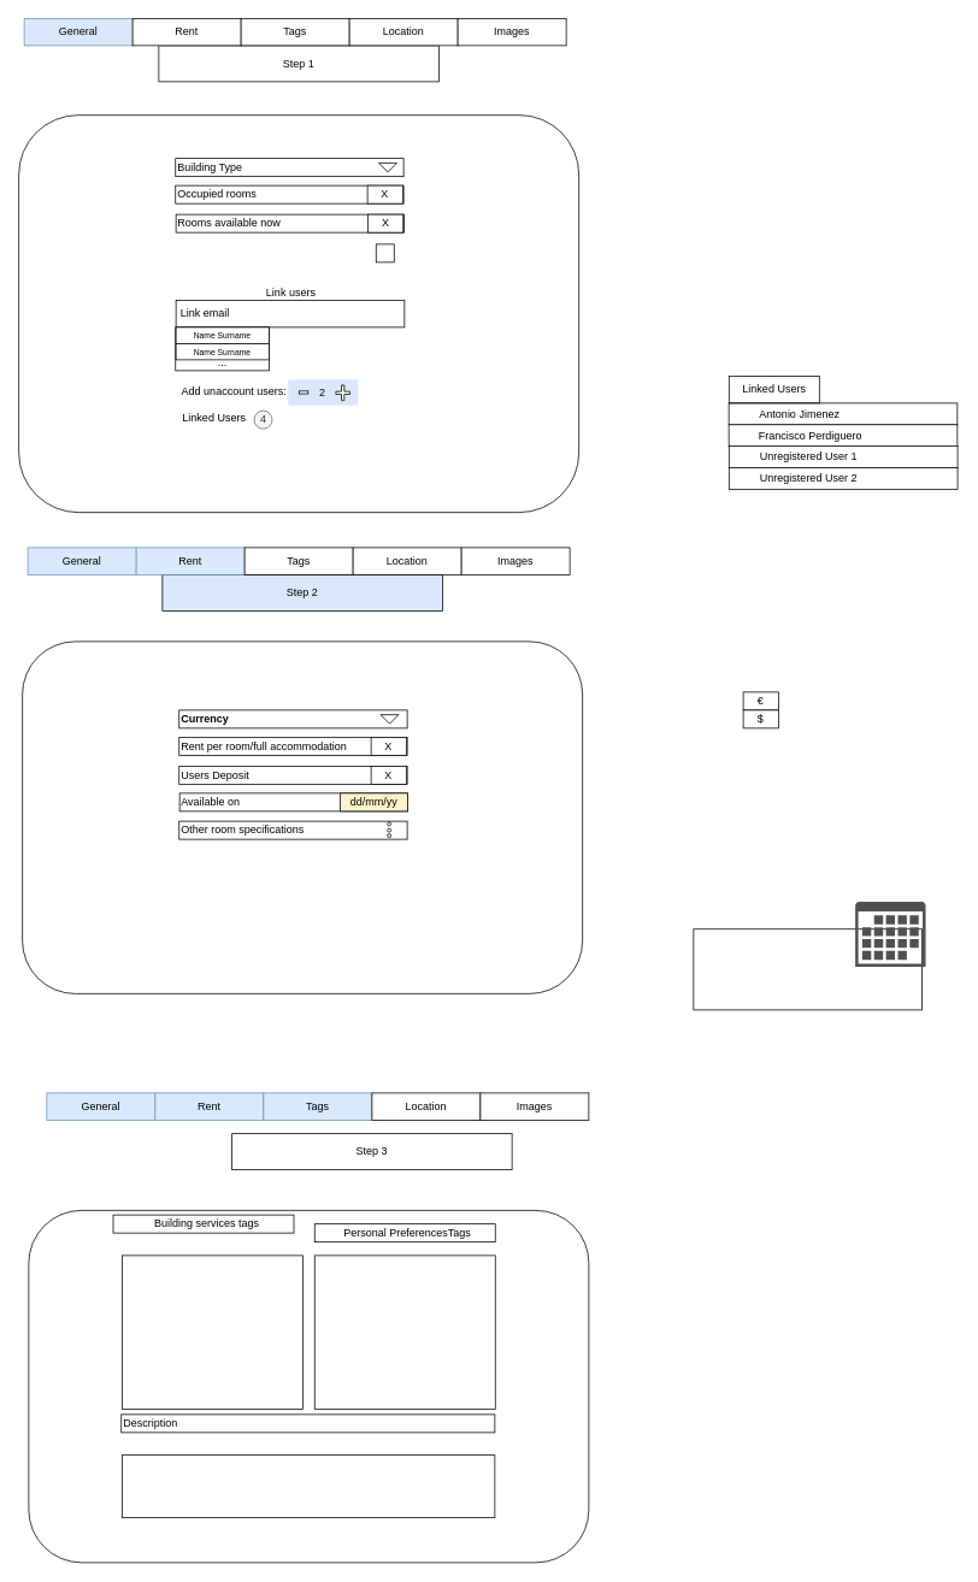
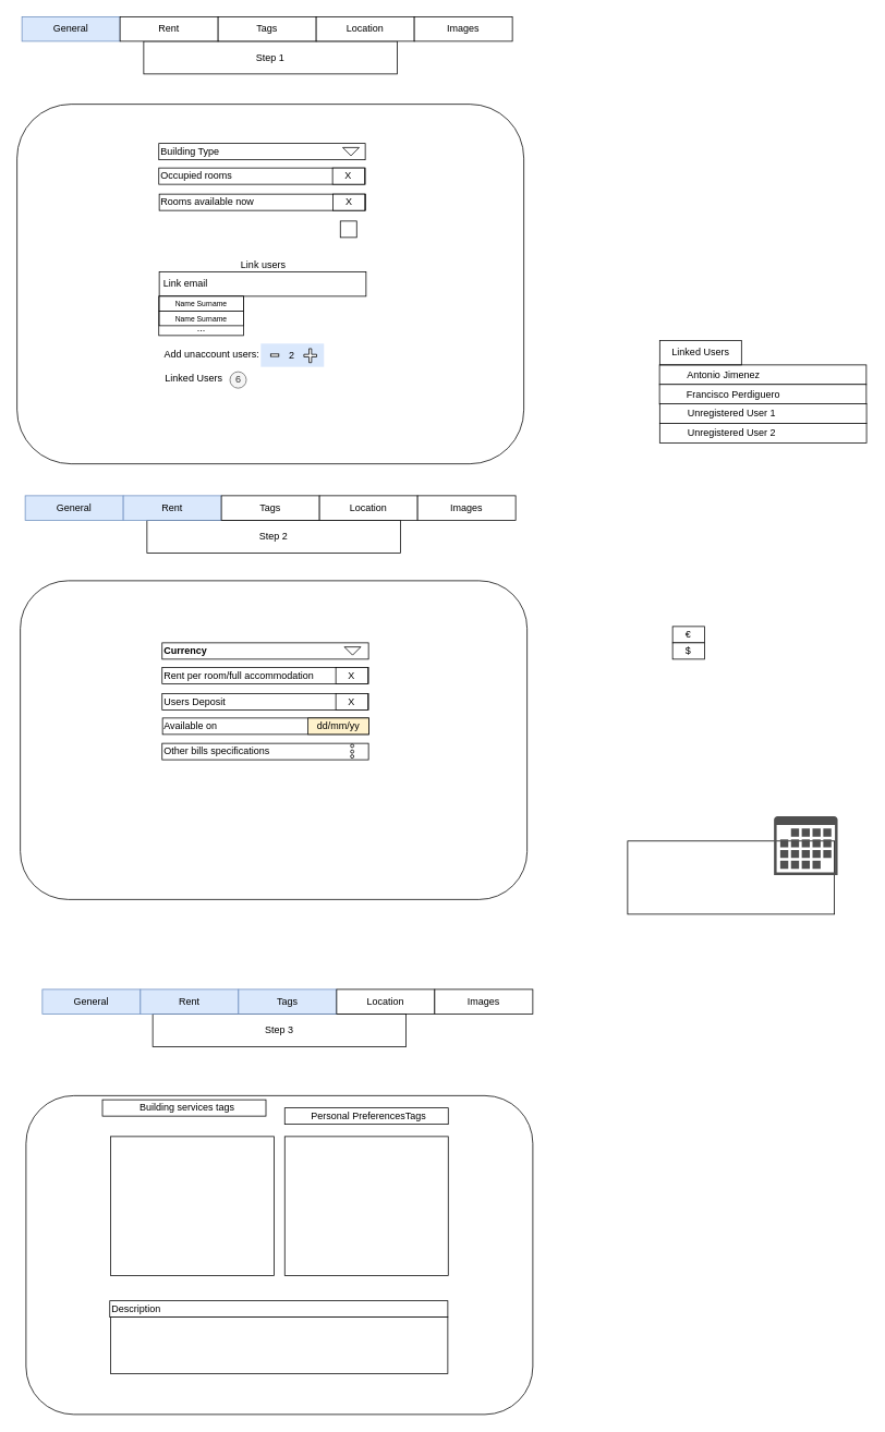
  <mxCell id="0" />
  <mxCell id="1" parent="0" />
  <mxCell id="2" value="" style="rounded=1;whiteSpace=wrap;html=1;" parent="1" vertex="1"><mxGeometry x="20" y="127" width="620" height="440" as="geometry" /></mxCell>
- <mxCell id="3" value="4" style="ellipse;whiteSpace=wrap;html=1;aspect=fixed;fillColor=#f5f5f5;fontColor=#333333;strokeColor=#666666;" parent="1" vertex="1"><mxGeometry x="280.5" y="454.37" width="20" height="20" as="geometry" /></mxCell>
+ <mxCell id="3" value="6" style="ellipse;whiteSpace=wrap;html=1;aspect=fixed;fillColor=#f5f5f5;fontColor=#333333;strokeColor=#666666;" parent="1" vertex="1"><mxGeometry x="280.5" y="454.37" width="20" height="20" as="geometry" /></mxCell>
  <mxCell id="4" value="&lt;div align=&quot;left&quot;&gt;Building Type&lt;br&gt;&lt;/div&gt;" style="rounded=0;whiteSpace=wrap;html=1;align=left;" parent="1" vertex="1"><mxGeometry x="193.5" y="175" width="252.5" height="20" as="geometry" /></mxCell>
  <mxCell id="5" value="" style="triangle;whiteSpace=wrap;html=1;rotation=90;" parent="1" vertex="1"><mxGeometry x="423.5" y="175" width="10" height="20" as="geometry" /></mxCell>
  <mxCell id="6" value="Occupied rooms" style="rounded=0;whiteSpace=wrap;html=1;align=left;" parent="1" vertex="1"><mxGeometry x="193.5" y="205" width="252.5" height="20" as="geometry" /></mxCell>
  <mxCell id="7" value="X " style="rounded=0;whiteSpace=wrap;html=1;" parent="1" vertex="1"><mxGeometry x="406" y="205" width="39" height="20" as="geometry" /></mxCell>
  <mxCell id="8" value="Rooms available now" style="rounded=0;whiteSpace=wrap;html=1;align=left;" parent="1" vertex="1"><mxGeometry x="194" y="237" width="252.5" height="20" as="geometry" /></mxCell>
  <mxCell id="9" value="X " style="rounded=0;whiteSpace=wrap;html=1;" parent="1" vertex="1"><mxGeometry x="406.5" y="237" width="39" height="20" as="geometry" /></mxCell>
  <mxCell id="10" value="&amp;nbsp;Link email" style="rounded=0;whiteSpace=wrap;html=1;align=left;" parent="1" vertex="1"><mxGeometry x="194" y="332" width="253" height="30" as="geometry" /></mxCell>
  <mxCell id="11" value="" style="rounded=0;whiteSpace=wrap;html=1;" parent="1" vertex="1"><mxGeometry x="193.5" y="362" width="103.5" height="48" as="geometry" /></mxCell>
  <mxCell id="12" value="Step 1" style="rounded=0;whiteSpace=wrap;html=1;" parent="1" vertex="1"><mxGeometry x="175" y="50" width="310" height="40" as="geometry" /></mxCell>
  <mxCell id="13" value="" style="rounded=1;whiteSpace=wrap;html=1;" parent="1" vertex="1"><mxGeometry x="24" y="710" width="620" height="390" as="geometry" /></mxCell>
  <mxCell id="14" value="Rent per room/full accommodation" style="rounded=0;whiteSpace=wrap;html=1;align=left;" parent="1" vertex="1"><mxGeometry x="197.5" y="816" width="252.5" height="20" as="geometry" /></mxCell>
  <mxCell id="15" value="Users Deposit" style="rounded=0;whiteSpace=wrap;html=1;align=left;" parent="1" vertex="1"><mxGeometry x="197.5" y="848" width="252.5" height="20" as="geometry" /></mxCell>
  <mxCell id="16" value="X " style="rounded=0;whiteSpace=wrap;html=1;" parent="1" vertex="1"><mxGeometry x="410" y="848" width="39" height="20" as="geometry" /></mxCell>
  <mxCell id="17" value="Available on" style="rounded=0;whiteSpace=wrap;html=1;align=left;" parent="1" vertex="1"><mxGeometry x="198" y="878" width="252.5" height="20" as="geometry" /></mxCell>
  <mxCell id="18" value="dd/mm/yy" style="rounded=0;whiteSpace=wrap;html=1;fillColor=#fff2cc;" parent="1" vertex="1"><mxGeometry x="376" y="878" width="74.5" height="20" as="geometry" /></mxCell>
- <mxCell id="19" value="Step 2" style="rounded=0;whiteSpace=wrap;html=1;fillColor=#dae8fc;" parent="1" vertex="1"><mxGeometry x="179" y="636" width="310" height="40" as="geometry" /></mxCell>
+ <mxCell id="19" value="Step 2" style="rounded=0;whiteSpace=wrap;html=1;" parent="1" vertex="1"><mxGeometry x="179" y="636" width="310" height="40" as="geometry" /></mxCell>
  <mxCell id="20" value="X " style="rounded=0;whiteSpace=wrap;html=1;" parent="1" vertex="1"><mxGeometry x="410" y="816" width="39" height="20" as="geometry" /></mxCell>
  <mxCell id="21" value="Currency" style="rounded=0;whiteSpace=wrap;html=1;align=left;fontStyle=1" parent="1" vertex="1"><mxGeometry x="197.5" y="786" width="252.5" height="20" as="geometry" /></mxCell>
  <mxCell id="22" value="" style="triangle;whiteSpace=wrap;html=1;rotation=90;" parent="1" vertex="1"><mxGeometry x="425.5" y="786" width="10" height="20" as="geometry" /></mxCell>
- <mxCell id="23" value="Other room specifications" style="rounded=0;whiteSpace=wrap;html=1;align=left;" parent="1" vertex="1"><mxGeometry x="197.5" y="909" width="252.5" height="20" as="geometry" /></mxCell>
+ <mxCell id="23" value="Other bills specifications" style="rounded=0;whiteSpace=wrap;html=1;align=left;" parent="1" vertex="1"><mxGeometry x="197.5" y="909" width="252.5" height="20" as="geometry" /></mxCell>
  <mxCell id="24" value="" style="rounded=0;whiteSpace=wrap;html=1;" parent="1" vertex="1"><mxGeometry x="767" y="1028.5" width="253" height="89.5" as="geometry" /></mxCell>
  <mxCell id="25" value="" style="rounded=1;whiteSpace=wrap;html=1;" parent="1" vertex="1"><mxGeometry x="31" y="1340" width="620" height="390" as="geometry" /></mxCell>
  <mxCell id="26" value="&amp;nbsp;&amp;nbsp;&amp;nbsp;&amp;nbsp;&amp;nbsp;&amp;nbsp;&amp;nbsp;&amp;nbsp;&amp;nbsp;&amp;nbsp;&amp;nbsp;&amp;nbsp; Building services tags" style="rounded=0;whiteSpace=wrap;html=1;align=left;" parent="1" vertex="1"><mxGeometry x="124.5" y="1345" width="200" height="20" as="geometry" /></mxCell>
- <mxCell id="27" value="Step 3" style="rounded=0;whiteSpace=wrap;html=1;" parent="1" vertex="1"><mxGeometry x="256" y="1255" width="310" height="40" as="geometry" /></mxCell>
+ <mxCell id="27" value="Step 3" style="rounded=0;whiteSpace=wrap;html=1;" parent="1" vertex="1"><mxGeometry x="186" y="1240" width="310" height="40" as="geometry" /></mxCell>
  <mxCell id="28" value="&amp;nbsp;&amp;nbsp;&amp;nbsp;&amp;nbsp;&amp;nbsp;&amp;nbsp;&amp;nbsp;&amp;nbsp; Personal PreferencesTags" style="rounded=0;whiteSpace=wrap;html=1;align=left;" parent="1" vertex="1"><mxGeometry x="347.5" y="1355" width="200" height="20" as="geometry" /></mxCell>
  <mxCell id="29" value="" style="rounded=0;whiteSpace=wrap;html=1;align=left;" parent="1" vertex="1"><mxGeometry x="134.5" y="1390" width="200" height="170" as="geometry" /></mxCell>
  <mxCell id="30" value="" style="rounded=0;whiteSpace=wrap;html=1;align=left;" parent="1" vertex="1"><mxGeometry x="347.5" y="1390" width="200" height="170" as="geometry" /></mxCell>
- <mxCell id="31" value="Description" style="rounded=0;whiteSpace=wrap;html=1;align=left;" parent="1" vertex="1"><mxGeometry x="133.5" y="1566" width="413.5" height="20" as="geometry" /></mxCell>
+ <mxCell id="31" value="Description" style="rounded=0;whiteSpace=wrap;html=1;align=left;" parent="1" vertex="1"><mxGeometry x="133.5" y="1591" width="413.5" height="20" as="geometry" /></mxCell>
  <mxCell id="32" value="" style="rounded=0;whiteSpace=wrap;html=1;align=left;" parent="1" vertex="1"><mxGeometry x="134.5" y="1611" width="412.5" height="69" as="geometry" /></mxCell>
  <mxCell id="33" value="Link users" style="text;html=1;align=center;verticalAlign=middle;resizable=0;points=[];autosize=1;strokeColor=none;fillColor=none;" parent="1" vertex="1"><mxGeometry x="280.5" y="309" width="80" height="30" as="geometry" /></mxCell>
  <mxCell id="34" value="&lt;font style=&quot;font-size: 9px;&quot;&gt;Name Surname&lt;/font&gt;" style="rounded=0;whiteSpace=wrap;html=1;" parent="1" vertex="1"><mxGeometry x="194" y="362" width="103" height="18" as="geometry" /></mxCell>
  <mxCell id="35" value="&lt;font style=&quot;font-size: 9px;&quot;&gt;Name Surname&lt;/font&gt;" style="rounded=0;whiteSpace=wrap;html=1;" parent="1" vertex="1"><mxGeometry x="194" y="380" width="103" height="18" as="geometry" /></mxCell>
  <mxCell id="36" value="..." style="text;html=1;align=center;verticalAlign=middle;resizable=0;points=[];autosize=1;strokeColor=none;fillColor=none;" parent="1" vertex="1"><mxGeometry x="230.25" y="386" width="30" height="30" as="geometry" /></mxCell>
  <mxCell id="37" value="Linked Users" style="text;html=1;align=center;verticalAlign=middle;resizable=0;points=[];autosize=1;strokeColor=none;fillColor=none;" parent="1" vertex="1"><mxGeometry x="186" y="448.37" width="100" height="30" as="geometry" /></mxCell>
  <mxCell id="38" value="Add unaccount users:" style="text;html=1;align=center;verticalAlign=middle;resizable=0;points=[];autosize=1;strokeColor=none;fillColor=none;" parent="1" vertex="1"><mxGeometry x="188" y="417.87" width="140" height="30" as="geometry" /></mxCell>
  <mxCell id="39" value="2" style="rounded=0;whiteSpace=wrap;html=1;strokeColor=none;fillColor=#dae8fc;" parent="1" vertex="1"><mxGeometry x="318.25" y="419.87" width="77.25" height="28.5" as="geometry" /></mxCell>
  <mxCell id="40" value="" style="rounded=0;whiteSpace=wrap;html=1;" parent="1" vertex="1"><mxGeometry x="330.25" y="432.62" width="10" height="3" as="geometry" /></mxCell>
  <mxCell id="41" value="" style="shape=cross;whiteSpace=wrap;html=1;" parent="1" vertex="1"><mxGeometry x="371" y="426.12" width="15.5" height="17" as="geometry" /></mxCell>
  <mxCell id="42" value="General" style="rounded=0;whiteSpace=wrap;html=1;fillColor=#dae8fc;strokeColor=#6c8ebf;" parent="1" vertex="1"><mxGeometry x="26" y="20" width="120" height="30" as="geometry" /></mxCell>
  <mxCell id="43" value="Rent" style="rounded=0;whiteSpace=wrap;html=1;" parent="1" vertex="1"><mxGeometry x="146" y="20" width="120" height="30" as="geometry" /></mxCell>
  <mxCell id="44" value="Tags" style="rounded=0;whiteSpace=wrap;html=1;" parent="1" vertex="1"><mxGeometry x="266" y="20" width="120" height="30" as="geometry" /></mxCell>
  <mxCell id="45" value="Location" style="rounded=0;whiteSpace=wrap;html=1;" parent="1" vertex="1"><mxGeometry x="386" y="20" width="120" height="30" as="geometry" /></mxCell>
  <mxCell id="46" value="Images" style="rounded=0;whiteSpace=wrap;html=1;" parent="1" vertex="1"><mxGeometry x="506" y="20" width="120" height="30" as="geometry" /></mxCell>
  <mxCell id="47" value="General" style="rounded=0;whiteSpace=wrap;html=1;fillColor=#dae8fc;strokeColor=#6c8ebf;" parent="1" vertex="1"><mxGeometry x="30" y="606" width="120" height="30" as="geometry" /></mxCell>
  <mxCell id="48" value="Rent" style="rounded=0;whiteSpace=wrap;html=1;fillColor=#dae8fc;strokeColor=#6c8ebf;" parent="1" vertex="1"><mxGeometry x="150" y="606" width="120" height="30" as="geometry" /></mxCell>
  <mxCell id="49" value="Tags" style="rounded=0;whiteSpace=wrap;html=1;" parent="1" vertex="1"><mxGeometry x="270" y="606" width="120" height="30" as="geometry" /></mxCell>
  <mxCell id="50" value="Location" style="rounded=0;whiteSpace=wrap;html=1;" parent="1" vertex="1"><mxGeometry x="390" y="606" width="120" height="30" as="geometry" /></mxCell>
  <mxCell id="51" value="Images" style="rounded=0;whiteSpace=wrap;html=1;" parent="1" vertex="1"><mxGeometry x="510" y="606" width="120" height="30" as="geometry" /></mxCell>
  <mxCell id="52" value="General" style="rounded=0;whiteSpace=wrap;html=1;fillColor=#dae8fc;strokeColor=#6c8ebf;" parent="1" vertex="1"><mxGeometry x="51" y="1210" width="120" height="30" as="geometry" /></mxCell>
  <mxCell id="53" value="Rent" style="rounded=0;whiteSpace=wrap;html=1;fillColor=#dae8fc;strokeColor=#6c8ebf;" parent="1" vertex="1"><mxGeometry x="171" y="1210" width="120" height="30" as="geometry" /></mxCell>
  <mxCell id="54" value="Tags" style="rounded=0;whiteSpace=wrap;html=1;fillColor=#dae8fc;strokeColor=#6c8ebf;" parent="1" vertex="1"><mxGeometry x="291" y="1210" width="120" height="30" as="geometry" /></mxCell>
  <mxCell id="55" value="Location" style="rounded=0;whiteSpace=wrap;html=1;" parent="1" vertex="1"><mxGeometry x="411" y="1210" width="120" height="30" as="geometry" /></mxCell>
  <mxCell id="56" value="Images" style="rounded=0;whiteSpace=wrap;html=1;" parent="1" vertex="1"><mxGeometry x="531" y="1210" width="120" height="30" as="geometry" /></mxCell>
  <mxCell id="57" value="" style="shape=image;html=1;verticalAlign=top;verticalLabelPosition=bottom;labelBackgroundColor=#ffffff;imageAspect=0;aspect=fixed;image=https://cdn4.iconfinder.com/data/icons/48-bubbles/48/30.User-128.png" parent="1" vertex="1"><mxGeometry x="196" y="364.5" width="15" height="15" as="geometry" /></mxCell>
  <mxCell id="58" value="" style="shape=image;html=1;verticalAlign=top;verticalLabelPosition=bottom;labelBackgroundColor=#ffffff;imageAspect=0;aspect=fixed;image=https://cdn4.iconfinder.com/data/icons/48-bubbles/48/30.User-128.png" parent="1" vertex="1"><mxGeometry x="196" y="381.5" width="15" height="15" as="geometry" /></mxCell>
  <mxCell id="59" value="" style="ellipse;whiteSpace=wrap;html=1;" parent="1" vertex="1"><mxGeometry x="808" y="451" width="13" height="14" as="geometry" /></mxCell>
  <mxCell id="60" value="" style="rounded=0;whiteSpace=wrap;html=1;" parent="1" vertex="1"><mxGeometry x="806" y="446" width="253" height="24" as="geometry" /></mxCell>
  <mxCell id="61" value="Antonio Jimenez" style="text;html=1;align=center;verticalAlign=middle;resizable=0;points=[];autosize=1;strokeColor=none;fillColor=none;" parent="1" vertex="1"><mxGeometry x="828.5" y="443.13" width="110" height="30" as="geometry" /></mxCell>
  <mxCell id="62" value="" style="shape=image;verticalLabelPosition=bottom;labelBackgroundColor=default;verticalAlign=top;aspect=fixed;imageAspect=0;image=https://cdn0.iconfinder.com/data/icons/trash-13/100/trash_bin_recycle_waste_rubbish-04-512.png;" parent="1" vertex="1"><mxGeometry x="1035.5" y="446" width="24.25" height="24.25" as="geometry" /></mxCell>
  <mxCell id="63" value="" style="ellipse;whiteSpace=wrap;html=1;" parent="1" vertex="1"><mxGeometry x="808" y="474.87" width="13" height="14" as="geometry" /></mxCell>
  <mxCell id="64" value="" style="rounded=0;whiteSpace=wrap;html=1;" parent="1" vertex="1"><mxGeometry x="806" y="469.87" width="253" height="24" as="geometry" /></mxCell>
  <mxCell id="65" value="Francisco Perdiguero" style="text;html=1;align=center;verticalAlign=middle;resizable=0;points=[];autosize=1;strokeColor=none;fillColor=none;" parent="1" vertex="1"><mxGeometry x="826" y="467" width="140" height="30" as="geometry" /></mxCell>
  <mxCell id="66" value="" style="shape=image;verticalLabelPosition=bottom;labelBackgroundColor=default;verticalAlign=top;aspect=fixed;imageAspect=0;image=https://cdn0.iconfinder.com/data/icons/trash-13/100/trash_bin_recycle_waste_rubbish-04-512.png;" parent="1" vertex="1"><mxGeometry x="1035.5" y="469.87" width="24.25" height="24.25" as="geometry" /></mxCell>
  <mxCell id="67" value="" style="shape=image;html=1;verticalAlign=top;verticalLabelPosition=bottom;labelBackgroundColor=#ffffff;imageAspect=0;aspect=fixed;image=https://cdn4.iconfinder.com/data/icons/48-bubbles/48/30.User-128.png" parent="1" vertex="1"><mxGeometry x="810" y="450" width="15" height="15" as="geometry" /></mxCell>
  <mxCell id="68" value="" style="shape=image;html=1;verticalAlign=top;verticalLabelPosition=bottom;labelBackgroundColor=#ffffff;imageAspect=0;aspect=fixed;image=https://cdn4.iconfinder.com/data/icons/48-bubbles/48/30.User-128.png" parent="1" vertex="1"><mxGeometry x="810" y="475" width="15" height="15" as="geometry" /></mxCell>
  <mxCell id="69" value="" style="ellipse;whiteSpace=wrap;html=1;" parent="1" vertex="1"><mxGeometry x="808.25" y="498.38" width="13" height="14" as="geometry" /></mxCell>
  <mxCell id="70" value="" style="rounded=0;whiteSpace=wrap;html=1;" parent="1" vertex="1"><mxGeometry x="806.25" y="493.38" width="253" height="24" as="geometry" /></mxCell>
  <mxCell id="71" value="" style="shape=image;verticalLabelPosition=bottom;labelBackgroundColor=default;verticalAlign=top;aspect=fixed;imageAspect=0;image=https://cdn0.iconfinder.com/data/icons/trash-13/100/trash_bin_recycle_waste_rubbish-04-512.png;" parent="1" vertex="1"><mxGeometry x="1035.75" y="493.38" width="24.25" height="24.25" as="geometry" /></mxCell>
  <mxCell id="72" value="" style="shape=image;html=1;verticalAlign=top;verticalLabelPosition=bottom;labelBackgroundColor=#ffffff;imageAspect=0;aspect=fixed;image=https://cdn4.iconfinder.com/data/icons/48-bubbles/48/30.User-128.png" parent="1" vertex="1"><mxGeometry x="810.25" y="498.51" width="15" height="15" as="geometry" /></mxCell>
  <mxCell id="73" value="Unregistered User 1" style="text;html=1;align=center;verticalAlign=middle;resizable=0;points=[];autosize=1;strokeColor=none;fillColor=none;" parent="1" vertex="1"><mxGeometry x="824" y="490" width="140" height="30" as="geometry" /></mxCell>
  <mxCell id="74" value="" style="ellipse;whiteSpace=wrap;html=1;" parent="1" vertex="1"><mxGeometry x="808.25" y="522.38" width="13" height="14" as="geometry" /></mxCell>
  <mxCell id="75" value="" style="rounded=0;whiteSpace=wrap;html=1;" parent="1" vertex="1"><mxGeometry x="806.25" y="517.38" width="253" height="24" as="geometry" /></mxCell>
  <mxCell id="76" value="" style="shape=image;verticalLabelPosition=bottom;labelBackgroundColor=default;verticalAlign=top;aspect=fixed;imageAspect=0;image=https://cdn0.iconfinder.com/data/icons/trash-13/100/trash_bin_recycle_waste_rubbish-04-512.png;" parent="1" vertex="1"><mxGeometry x="1035.75" y="517.38" width="24.25" height="24.25" as="geometry" /></mxCell>
  <mxCell id="77" value="" style="shape=image;html=1;verticalAlign=top;verticalLabelPosition=bottom;labelBackgroundColor=#ffffff;imageAspect=0;aspect=fixed;image=https://cdn4.iconfinder.com/data/icons/48-bubbles/48/30.User-128.png" parent="1" vertex="1"><mxGeometry x="810.25" y="522.51" width="15" height="15" as="geometry" /></mxCell>
  <mxCell id="78" value="Unregistered User 2" style="text;html=1;align=center;verticalAlign=middle;resizable=0;points=[];autosize=1;strokeColor=none;fillColor=none;" parent="1" vertex="1"><mxGeometry x="824" y="514" width="140" height="30" as="geometry" /></mxCell>
  <mxCell id="79" value="Linked Users" style="text;html=1;align=center;verticalAlign=middle;resizable=0;points=[];autosize=1;strokeColor=default;fillColor=none;" parent="1" vertex="1"><mxGeometry x="806.25" y="416" width="100" height="30" as="geometry" /></mxCell>
  <mxCell id="80" value="" style="rounded=0;whiteSpace=wrap;html=1;" parent="1" vertex="1"><mxGeometry x="415.5" y="270" width="20" height="20" as="geometry" /></mxCell>
  <mxCell id="81" value="" style="shape=image;html=1;verticalAlign=top;verticalLabelPosition=bottom;labelBackgroundColor=#ffffff;imageAspect=0;aspect=fixed;image=https://cdn3.iconfinder.com/data/icons/user-interface-169/32/checkmark-128.png" parent="1" vertex="1"><mxGeometry x="415" y="271" width="22" height="22" as="geometry" /></mxCell>
  <mxCell id="82" value="€" style="rounded=0;whiteSpace=wrap;html=1;" parent="1" vertex="1"><mxGeometry x="822" y="766" width="39" height="20" as="geometry" /></mxCell>
  <mxCell id="83" value="$" style="rounded=0;whiteSpace=wrap;html=1;" parent="1" vertex="1"><mxGeometry x="822" y="786" width="39" height="20" as="geometry" /></mxCell>
  <mxCell id="84" value="" style="sketch=0;pointerEvents=1;shadow=0;dashed=0;html=1;strokeColor=none;fillColor=#505050;labelPosition=center;verticalLabelPosition=bottom;verticalAlign=top;outlineConnect=0;align=center;shape=mxgraph.office.concepts.calendar;" parent="1" vertex="1"><mxGeometry x="946" y="998" width="77.88" height="72" as="geometry" /></mxCell>
  <mxCell id="85" value="" style="ellipse;whiteSpace=wrap;html=1;aspect=fixed;" parent="1" vertex="1"><mxGeometry x="428" y="910" width="4" height="4" as="geometry" /></mxCell>
  <mxCell id="86" value="" style="ellipse;whiteSpace=wrap;html=1;aspect=fixed;" parent="1" vertex="1"><mxGeometry x="428" y="917" width="4" height="4" as="geometry" /></mxCell>
  <mxCell id="87" value="" style="ellipse;whiteSpace=wrap;html=1;aspect=fixed;" parent="1" vertex="1"><mxGeometry x="428" y="923" width="4" height="4" as="geometry" /></mxCell>
